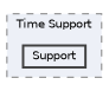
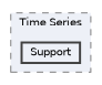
  digraph {
    compound=true
    rankdir=LR
    n1 [color=grey25 fillcolor="#edf0f7" fontname=Helvetica fontsize=10 height=0.2 label=Support shape=box style="filled,bold" width=0.4]
    subgraph cluster_1 {
      bgcolor="#edf0f7"
      fontname=Helvetica
      fontsize=10
-     label="Time Support"
+     label="Time Series"
      pencolor=grey50
      style="filled,dashed"
      n1
    }
  }
